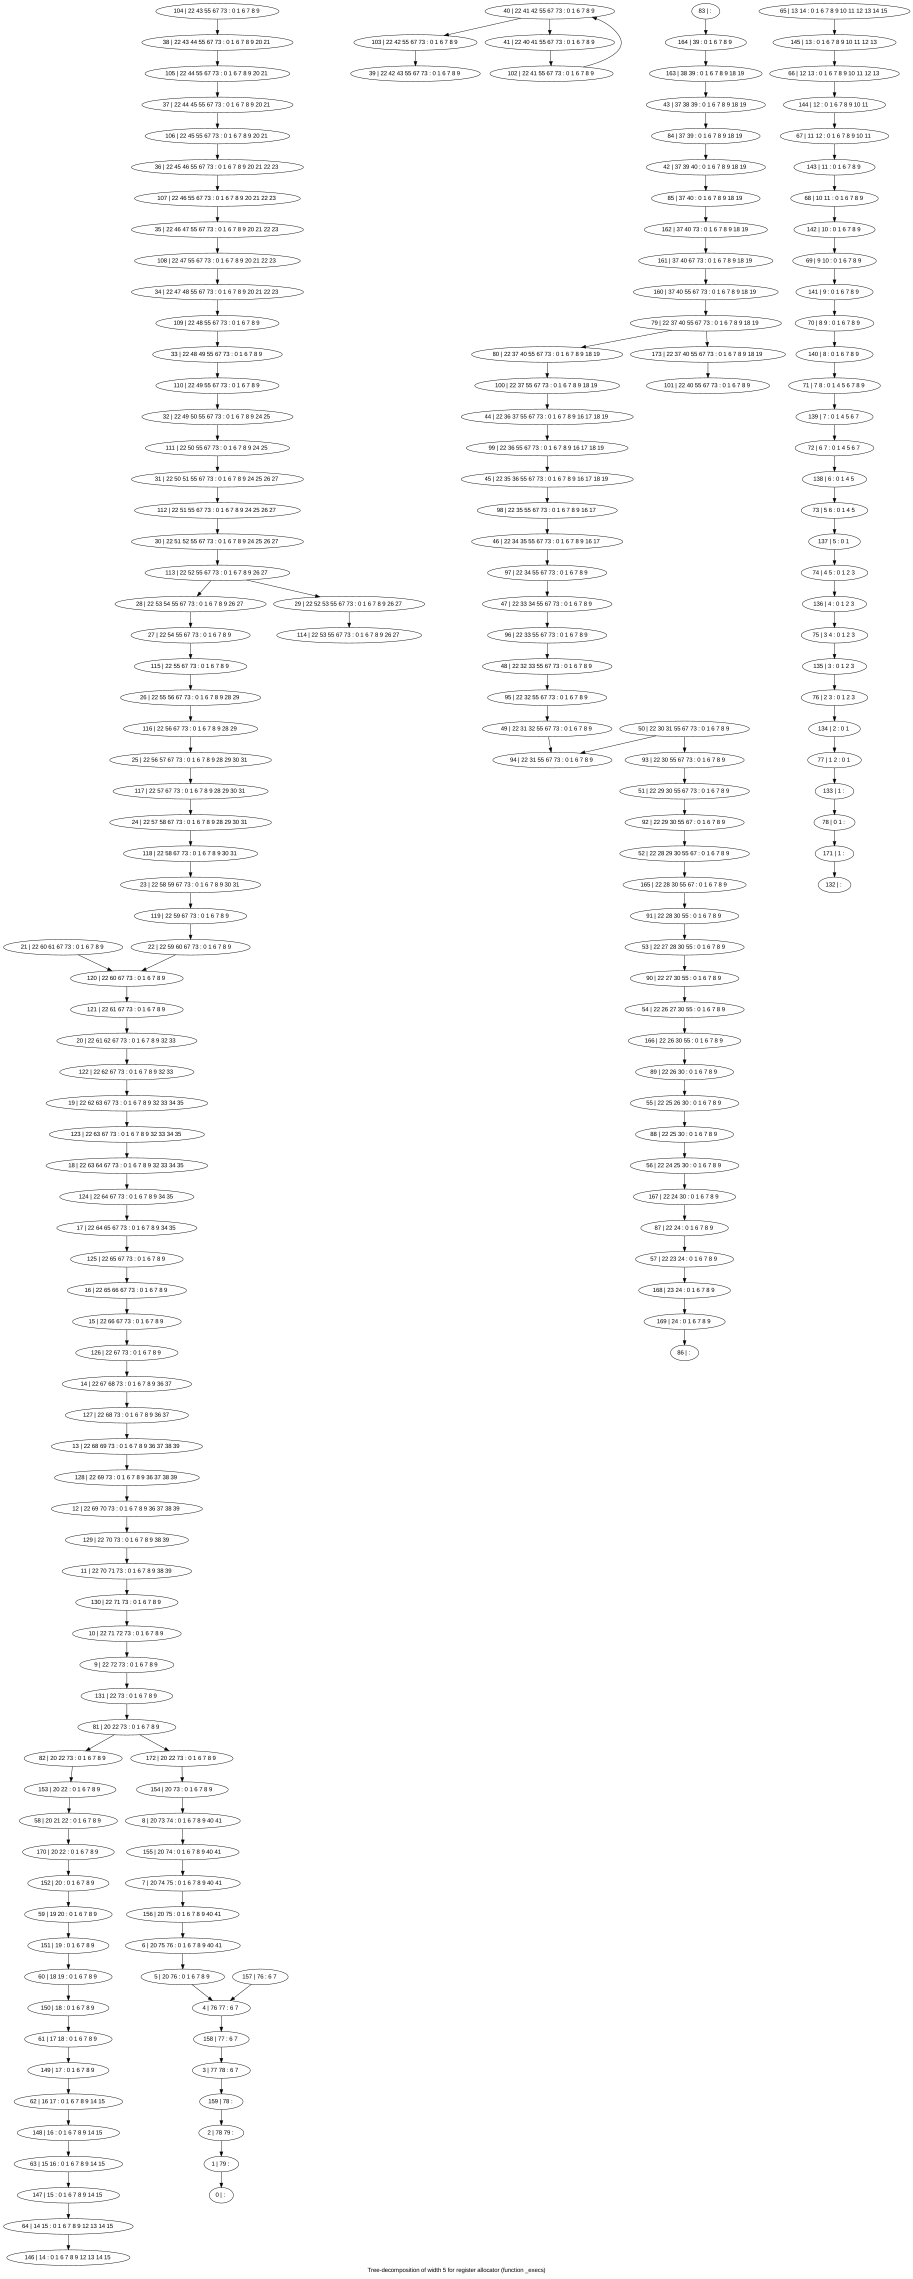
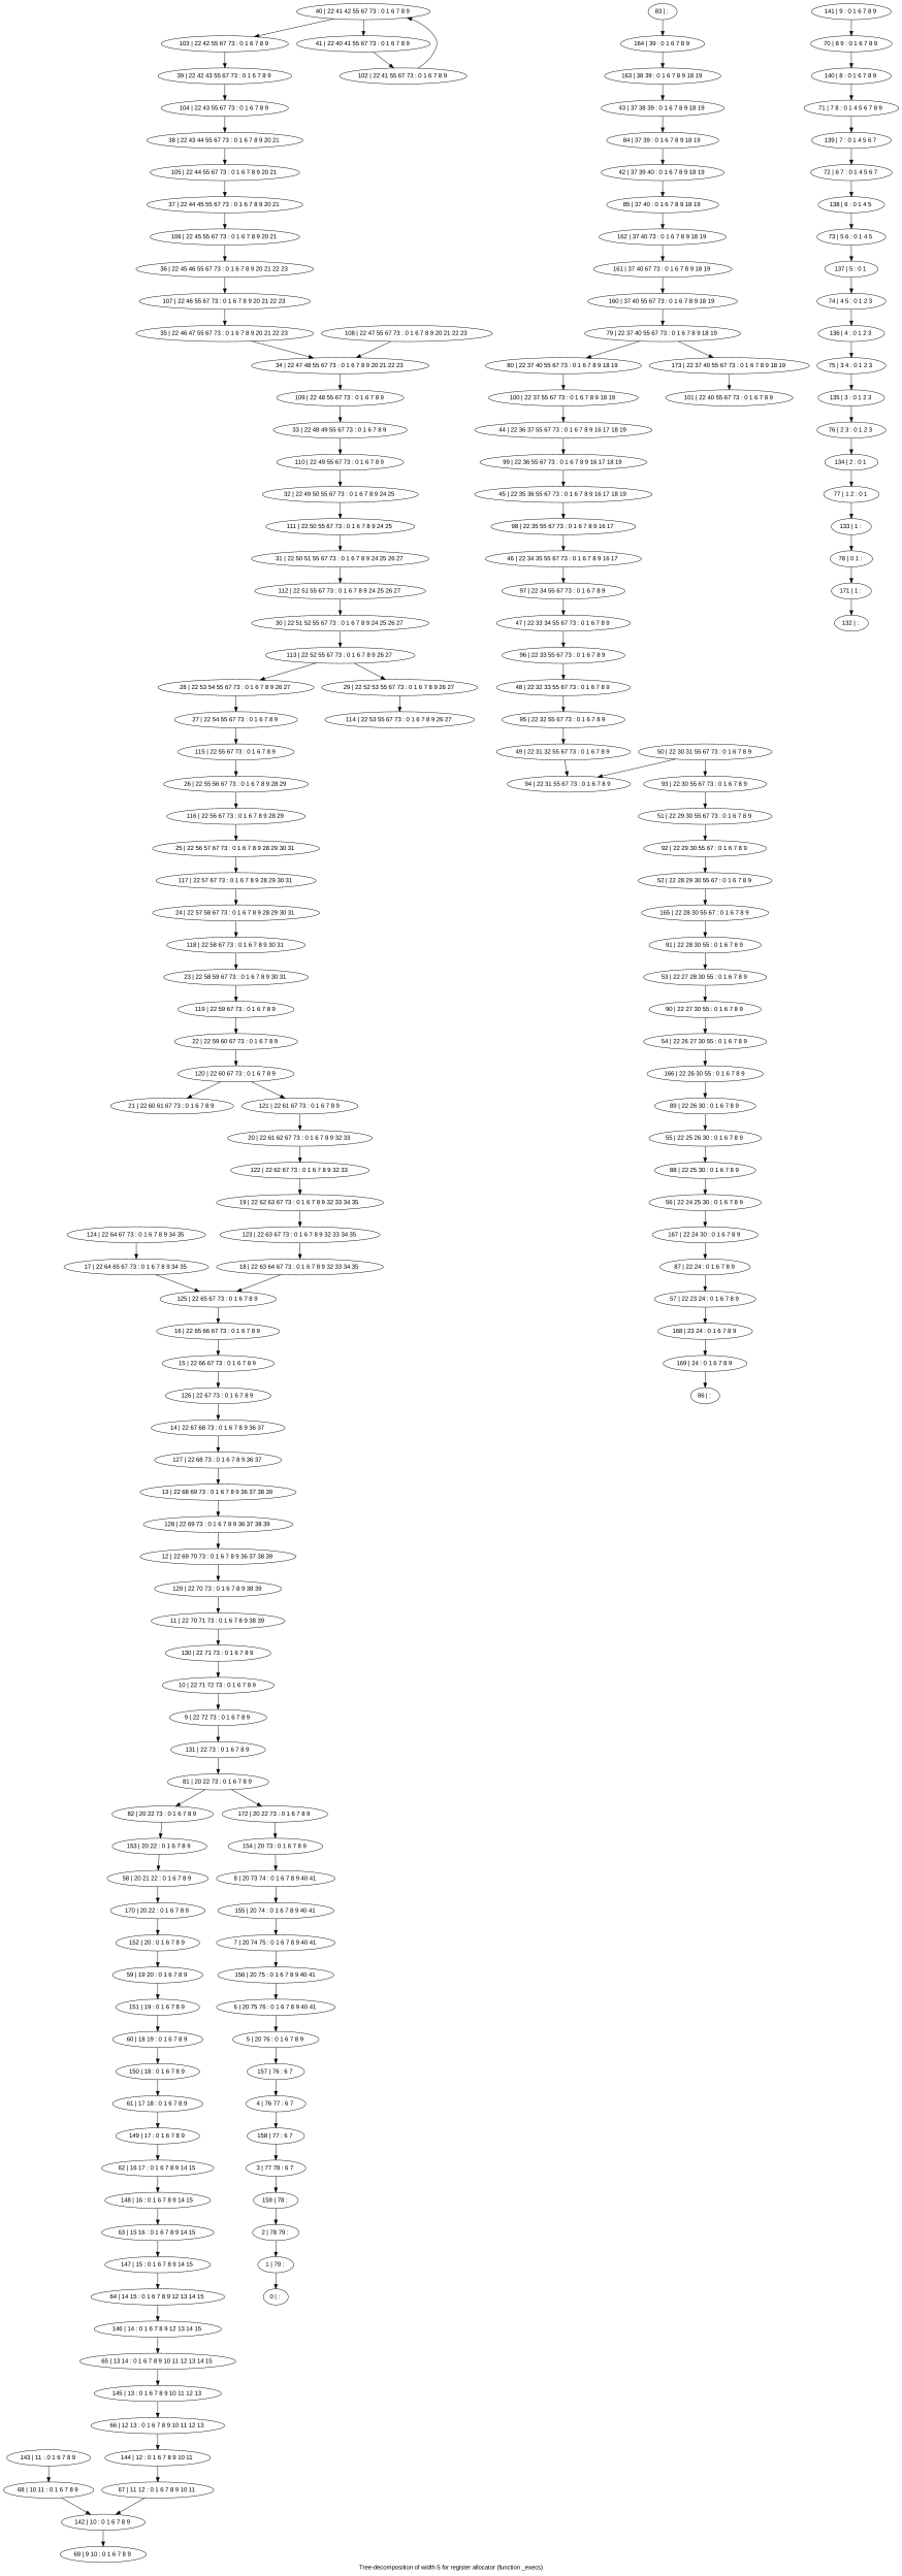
  digraph {
    fontname="Liberation Sans"
    label="Tree-decomposition of width 5 for register allocator (function _execs)"
    node [fontname="Liberation Sans"]
    edge [fontname="Liberation Sans"]
    n1 [label="0 | : "]
    n2 [label="1 | 79 : "]
    n3 [label="2 | 78 79 : "]
    n4 [label="3 | 77 78 : 6 7 "]
    n5 [label="159 | 78 : "]
    n6 [label="4 | 76 77 : 6 7 "]
    n7 [label="158 | 77 : 6 7 "]
    n8 [label="5 | 20 76 : 0 1 6 7 8 9 "]
    n9 [label="157 | 76 : 6 7 "]
    n10 [label="6 | 20 75 76 : 0 1 6 7 8 9 40 41 "]
    n11 [label="7 | 20 74 75 : 0 1 6 7 8 9 40 41 "]
    n12 [label="156 | 20 75 : 0 1 6 7 8 9 40 41 "]
    n13 [label="8 | 20 73 74 : 0 1 6 7 8 9 40 41 "]
    n14 [label="155 | 20 74 : 0 1 6 7 8 9 40 41 "]
    n15 [label="9 | 22 72 73 : 0 1 6 7 8 9 "]
    n16 [label="131 | 22 73 : 0 1 6 7 8 9 "]
    n17 [label="81 | 20 22 73 : 0 1 6 7 8 9 "]
    n18 [label="10 | 22 71 72 73 : 0 1 6 7 8 9 "]
    n19 [label="11 | 22 70 71 73 : 0 1 6 7 8 9 38 39 "]
    n20 [label="130 | 22 71 73 : 0 1 6 7 8 9 "]
    n21 [label="12 | 22 69 70 73 : 0 1 6 7 8 9 36 37 38 39 "]
    n22 [label="129 | 22 70 73 : 0 1 6 7 8 9 38 39 "]
    n23 [label="13 | 22 68 69 73 : 0 1 6 7 8 9 36 37 38 39 "]
    n24 [label="128 | 22 69 73 : 0 1 6 7 8 9 36 37 38 39 "]
    n25 [label="14 | 22 67 68 73 : 0 1 6 7 8 9 36 37 "]
    n26 [label="127 | 22 68 73 : 0 1 6 7 8 9 36 37 "]
    n27 [label="15 | 22 66 67 73 : 0 1 6 7 8 9 "]
    n28 [label="126 | 22 67 73 : 0 1 6 7 8 9 "]
    n29 [label="16 | 22 65 66 67 73 : 0 1 6 7 8 9 "]
    n30 [label="17 | 22 64 65 67 73 : 0 1 6 7 8 9 34 35 "]
    n31 [label="125 | 22 65 67 73 : 0 1 6 7 8 9 "]
    n32 [label="18 | 22 63 64 67 73 : 0 1 6 7 8 9 32 33 34 35 "]
    n33 [label="124 | 22 64 67 73 : 0 1 6 7 8 9 34 35 "]
    n34 [label="19 | 22 62 63 67 73 : 0 1 6 7 8 9 32 33 34 35 "]
    n35 [label="123 | 22 63 67 73 : 0 1 6 7 8 9 32 33 34 35 "]
    n36 [label="20 | 22 61 62 67 73 : 0 1 6 7 8 9 32 33 "]
    n37 [label="122 | 22 62 67 73 : 0 1 6 7 8 9 32 33 "]
    n38 [label="21 | 22 60 61 67 73 : 0 1 6 7 8 9 "]
    n39 [label="121 | 22 61 67 73 : 0 1 6 7 8 9 "]
    n40 [label="22 | 22 59 60 67 73 : 0 1 6 7 8 9 "]
    n41 [label="120 | 22 60 67 73 : 0 1 6 7 8 9 "]
    n42 [label="23 | 22 58 59 67 73 : 0 1 6 7 8 9 30 31 "]
    n43 [label="119 | 22 59 67 73 : 0 1 6 7 8 9 "]
    n44 [label="24 | 22 57 58 67 73 : 0 1 6 7 8 9 28 29 30 31 "]
    n45 [label="118 | 22 58 67 73 : 0 1 6 7 8 9 30 31 "]
    n46 [label="25 | 22 56 57 67 73 : 0 1 6 7 8 9 28 29 30 31 "]
    n47 [label="117 | 22 57 67 73 : 0 1 6 7 8 9 28 29 30 31 "]
    n48 [label="26 | 22 55 56 67 73 : 0 1 6 7 8 9 28 29 "]
    n49 [label="116 | 22 56 67 73 : 0 1 6 7 8 9 28 29 "]
    n50 [label="27 | 22 54 55 67 73 : 0 1 6 7 8 9 "]
    n51 [label="115 | 22 55 67 73 : 0 1 6 7 8 9 "]
    n52 [label="28 | 22 53 54 55 67 73 : 0 1 6 7 8 9 26 27 "]
    n53 [label="29 | 22 52 53 55 67 73 : 0 1 6 7 8 9 26 27 "]
    n54 [label="114 | 22 53 55 67 73 : 0 1 6 7 8 9 26 27 "]
    n55 [label="30 | 22 51 52 55 67 73 : 0 1 6 7 8 9 24 25 26 27 "]
    n56 [label="113 | 22 52 55 67 73 : 0 1 6 7 8 9 26 27 "]
    n57 [label="31 | 22 50 51 55 67 73 : 0 1 6 7 8 9 24 25 26 27 "]
    n58 [label="112 | 22 51 55 67 73 : 0 1 6 7 8 9 24 25 26 27 "]
    n59 [label="32 | 22 49 50 55 67 73 : 0 1 6 7 8 9 24 25 "]
    n60 [label="111 | 22 50 55 67 73 : 0 1 6 7 8 9 24 25 "]
    n61 [label="33 | 22 48 49 55 67 73 : 0 1 6 7 8 9 "]
    n62 [label="110 | 22 49 55 67 73 : 0 1 6 7 8 9 "]
    n63 [label="34 | 22 47 48 55 67 73 : 0 1 6 7 8 9 20 21 22 23 "]
    n64 [label="109 | 22 48 55 67 73 : 0 1 6 7 8 9 "]
    n65 [label="35 | 22 46 47 55 67 73 : 0 1 6 7 8 9 20 21 22 23 "]
    n66 [label="108 | 22 47 55 67 73 : 0 1 6 7 8 9 20 21 22 23 "]
    n67 [label="36 | 22 45 46 55 67 73 : 0 1 6 7 8 9 20 21 22 23 "]
    n68 [label="107 | 22 46 55 67 73 : 0 1 6 7 8 9 20 21 22 23 "]
    n69 [label="37 | 22 44 45 55 67 73 : 0 1 6 7 8 9 20 21 "]
    n70 [label="106 | 22 45 55 67 73 : 0 1 6 7 8 9 20 21 "]
    n71 [label="38 | 22 43 44 55 67 73 : 0 1 6 7 8 9 20 21 "]
    n72 [label="105 | 22 44 55 67 73 : 0 1 6 7 8 9 20 21 "]
    n73 [label="39 | 22 42 43 55 67 73 : 0 1 6 7 8 9 "]
    n74 [label="104 | 22 43 55 67 73 : 0 1 6 7 8 9 "]
    n75 [label="40 | 22 41 42 55 67 73 : 0 1 6 7 8 9 "]
    n76 [label="103 | 22 42 55 67 73 : 0 1 6 7 8 9 "]
    n77 [label="41 | 22 40 41 55 67 73 : 0 1 6 7 8 9 "]
    n78 [label="102 | 22 41 55 67 73 : 0 1 6 7 8 9 "]
    n79 [label="42 | 37 39 40 : 0 1 6 7 8 9 18 19 "]
    n80 [label="85 | 37 40 : 0 1 6 7 8 9 18 19 "]
    n81 [label="162 | 37 40 73 : 0 1 6 7 8 9 18 19 "]
    n82 [label="43 | 37 38 39 : 0 1 6 7 8 9 18 19 "]
    n83 [label="84 | 37 39 : 0 1 6 7 8 9 18 19 "]
    n84 [label="44 | 22 36 37 55 67 73 : 0 1 6 7 8 9 16 17 18 19 "]
    n85 [label="99 | 22 36 55 67 73 : 0 1 6 7 8 9 16 17 18 19 "]
    n86 [label="45 | 22 35 36 55 67 73 : 0 1 6 7 8 9 16 17 18 19 "]
    n87 [label="98 | 22 35 55 67 73 : 0 1 6 7 8 9 16 17 "]
    n88 [label="46 | 22 34 35 55 67 73 : 0 1 6 7 8 9 16 17 "]
    n89 [label="97 | 22 34 55 67 73 : 0 1 6 7 8 9 "]
    n90 [label="47 | 22 33 34 55 67 73 : 0 1 6 7 8 9 "]
    n91 [label="96 | 22 33 55 67 73 : 0 1 6 7 8 9 "]
    n92 [label="48 | 22 32 33 55 67 73 : 0 1 6 7 8 9 "]
    n93 [label="95 | 22 32 55 67 73 : 0 1 6 7 8 9 "]
    n94 [label="49 | 22 31 32 55 67 73 : 0 1 6 7 8 9 "]
    n95 [label="94 | 22 31 55 67 73 : 0 1 6 7 8 9 "]
    n96 [label="50 | 22 30 31 55 67 73 : 0 1 6 7 8 9 "]
    n97 [label="93 | 22 30 55 67 73 : 0 1 6 7 8 9 "]
    n98 [label="51 | 22 29 30 55 67 73 : 0 1 6 7 8 9 "]
    n99 [label="92 | 22 29 30 55 67 : 0 1 6 7 8 9 "]
    n100 [label="52 | 22 28 29 30 55 67 : 0 1 6 7 8 9 "]
    n101 [label="165 | 22 28 30 55 67 : 0 1 6 7 8 9 "]
    n102 [label="91 | 22 28 30 55 : 0 1 6 7 8 9 "]
    n103 [label="53 | 22 27 28 30 55 : 0 1 6 7 8 9 "]
    n104 [label="90 | 22 27 30 55 : 0 1 6 7 8 9 "]
    n105 [label="54 | 22 26 27 30 55 : 0 1 6 7 8 9 "]
    n106 [label="166 | 22 26 30 55 : 0 1 6 7 8 9 "]
    n107 [label="89 | 22 26 30 : 0 1 6 7 8 9 "]
    n108 [label="55 | 22 25 26 30 : 0 1 6 7 8 9 "]
    n109 [label="88 | 22 25 30 : 0 1 6 7 8 9 "]
    n110 [label="56 | 22 24 25 30 : 0 1 6 7 8 9 "]
    n111 [label="167 | 22 24 30 : 0 1 6 7 8 9 "]
    n112 [label="87 | 22 24 : 0 1 6 7 8 9 "]
    n113 [label="57 | 22 23 24 : 0 1 6 7 8 9 "]
    n114 [label="168 | 23 24 : 0 1 6 7 8 9 "]
    n115 [label="169 | 24 : 0 1 6 7 8 9 "]
    n116 [label="58 | 20 21 22 : 0 1 6 7 8 9 "]
    n117 [label="170 | 20 22 : 0 1 6 7 8 9 "]
    n118 [label="152 | 20 : 0 1 6 7 8 9 "]
    n119 [label="59 | 19 20 : 0 1 6 7 8 9 "]
    n120 [label="151 | 19 : 0 1 6 7 8 9 "]
    n121 [label="60 | 18 19 : 0 1 6 7 8 9 "]
    n122 [label="150 | 18 : 0 1 6 7 8 9 "]
    n123 [label="61 | 17 18 : 0 1 6 7 8 9 "]
    n124 [label="149 | 17 : 0 1 6 7 8 9 "]
    n125 [label="62 | 16 17 : 0 1 6 7 8 9 14 15 "]
    n126 [label="148 | 16 : 0 1 6 7 8 9 14 15 "]
    n127 [label="63 | 15 16 : 0 1 6 7 8 9 14 15 "]
    n128 [label="147 | 15 : 0 1 6 7 8 9 14 15 "]
    n129 [label="64 | 14 15 : 0 1 6 7 8 9 12 13 14 15 "]
    n130 [label="146 | 14 : 0 1 6 7 8 9 12 13 14 15 "]
    n131 [label="65 | 13 14 : 0 1 6 7 8 9 10 11 12 13 14 15 "]
    n132 [label="145 | 13 : 0 1 6 7 8 9 10 11 12 13 "]
    n133 [label="66 | 12 13 : 0 1 6 7 8 9 10 11 12 13 "]
    n134 [label="144 | 12 : 0 1 6 7 8 9 10 11 "]
    n135 [label="67 | 11 12 : 0 1 6 7 8 9 10 11 "]
    n136 [label="143 | 11 : 0 1 6 7 8 9 "]
    n137 [label="68 | 10 11 : 0 1 6 7 8 9 "]
    n138 [label="142 | 10 : 0 1 6 7 8 9 "]
    n139 [label="69 | 9 10 : 0 1 6 7 8 9 "]
    n140 [label="141 | 9 : 0 1 6 7 8 9 "]
    n141 [label="70 | 8 9 : 0 1 6 7 8 9 "]
    n142 [label="140 | 8 : 0 1 6 7 8 9 "]
    n143 [label="71 | 7 8 : 0 1 4 5 6 7 8 9 "]
    n144 [label="139 | 7 : 0 1 4 5 6 7 "]
    n145 [label="72 | 6 7 : 0 1 4 5 6 7 "]
    n146 [label="138 | 6 : 0 1 4 5 "]
    n147 [label="73 | 5 6 : 0 1 4 5 "]
    n148 [label="137 | 5 : 0 1 "]
    n149 [label="74 | 4 5 : 0 1 2 3 "]
    n150 [label="136 | 4 : 0 1 2 3 "]
    n151 [label="75 | 3 4 : 0 1 2 3 "]
    n152 [label="135 | 3 : 0 1 2 3 "]
    n153 [label="76 | 2 3 : 0 1 2 3 "]
    n154 [label="134 | 2 : 0 1 "]
    n155 [label="77 | 1 2 : 0 1 "]
    n156 [label="133 | 1 : "]
    n157 [label="78 | 0 1 : "]
    n158 [label="171 | 1 : "]
    n159 [label="132 | : "]
    n160 [label="79 | 22 37 40 55 67 73 : 0 1 6 7 8 9 18 19 "]
    n161 [label="80 | 22 37 40 55 67 73 : 0 1 6 7 8 9 18 19 "]
    n162 [label="173 | 22 37 40 55 67 73 : 0 1 6 7 8 9 18 19 "]
    n163 [label="100 | 22 37 55 67 73 : 0 1 6 7 8 9 18 19 "]
    n164 [label="101 | 22 40 55 67 73 : 0 1 6 7 8 9 "]
    n165 [label="82 | 20 22 73 : 0 1 6 7 8 9 "]
    n166 [label="172 | 20 22 73 : 0 1 6 7 8 9 "]
    n167 [label="153 | 20 22 : 0 1 6 7 8 9 "]
    n168 [label="154 | 20 73 : 0 1 6 7 8 9 "]
    n169 [label="83 | : "]
    n170 [label="164 | 39 : 0 1 6 7 8 9 "]
    n171 [label="163 | 38 39 : 0 1 6 7 8 9 18 19 "]
    n172 [label="161 | 37 40 67 73 : 0 1 6 7 8 9 18 19 "]
    n173 [label="86 | : "]
    n174 [label="160 | 37 40 55 67 73 : 0 1 6 7 8 9 18 19 "]
    n2 -> n1
    n3 -> n2
    n4 -> n5
    n5 -> n3
    n6 -> n7
    n7 -> n4
-   n8 -> n6
+   n8 -> n9
    n9 -> n6
    n10 -> n8
    n11 -> n12
    n12 -> n10
    n13 -> n14
    n14 -> n11
    n15 -> n16
    n16 -> n17
    n17 -> n165
    n17 -> n166
    n18 -> n15
    n19 -> n20
    n20 -> n18
    n21 -> n22
    n22 -> n19
    n23 -> n24
    n24 -> n21
    n25 -> n26
    n26 -> n23
    n27 -> n28
    n28 -> n25
    n29 -> n27
    n30 -> n31
    n31 -> n29
-   n32 -> n33
+   n32 -> n31
    n33 -> n30
    n34 -> n35
    n35 -> n32
    n36 -> n37
    n37 -> n34
    n39 -> n36
    n40 -> n41
-   n38 -> n41
+   n41 -> n38
    n41 -> n39
    n42 -> n43
    n43 -> n40
    n44 -> n45
    n45 -> n42
    n46 -> n47
    n47 -> n44
    n48 -> n49
    n49 -> n46
    n50 -> n51
    n51 -> n48
    n52 -> n50
    n53 -> n54
    n55 -> n56
    n56 -> n52
    n56 -> n53
    n57 -> n58
    n58 -> n55
    n59 -> n60
    n60 -> n57
    n61 -> n62
    n62 -> n59
    n63 -> n64
    n64 -> n61
-   n65 -> n66
+   n65 -> n63
    n66 -> n63
    n67 -> n68
    n68 -> n65
    n69 -> n70
    n70 -> n67
    n71 -> n72
    n72 -> n69
+   n73 -> n74
    n74 -> n71
    n75 -> n76
    n75 -> n77
    n76 -> n73
    n77 -> n78
    n78 -> n75
    n79 -> n80
    n80 -> n81
    n81 -> n172
    n82 -> n83
    n83 -> n79
    n84 -> n85
    n85 -> n86
    n86 -> n87
    n87 -> n88
    n88 -> n89
    n89 -> n90
    n90 -> n91
    n91 -> n92
    n92 -> n93
    n93 -> n94
    n94 -> n95
    n96 -> n95
    n96 -> n97
    n97 -> n98
    n98 -> n99
    n99 -> n100
    n100 -> n101
    n101 -> n102
    n102 -> n103
    n103 -> n104
    n104 -> n105
    n105 -> n106
    n106 -> n107
    n107 -> n108
    n108 -> n109
    n109 -> n110
    n110 -> n111
    n111 -> n112
    n112 -> n113
    n113 -> n114
    n114 -> n115
    n115 -> n173
    n116 -> n117
    n117 -> n118
    n118 -> n119
    n119 -> n120
    n120 -> n121
    n121 -> n122
    n122 -> n123
    n123 -> n124
    n124 -> n125
    n125 -> n126
    n126 -> n127
    n127 -> n128
    n128 -> n129
    n129 -> n130
+   n130 -> n131
    n131 -> n132
    n132 -> n133
    n133 -> n134
    n134 -> n135
-   n135 -> n136
+   n135 -> n138
    n136 -> n137
    n137 -> n138
    n138 -> n139
-   n139 -> n140
    n140 -> n141
    n141 -> n142
    n142 -> n143
    n143 -> n144
    n144 -> n145
    n145 -> n146
    n146 -> n147
    n147 -> n148
    n148 -> n149
    n149 -> n150
    n150 -> n151
    n151 -> n152
    n152 -> n153
    n153 -> n154
    n154 -> n155
    n155 -> n156
    n156 -> n157
    n157 -> n158
    n158 -> n159
    n160 -> n161
    n160 -> n162
    n161 -> n163
    n162 -> n164
    n163 -> n84
    n165 -> n167
    n166 -> n168
    n167 -> n116
    n168 -> n13
    n169 -> n170
    n170 -> n171
    n171 -> n82
    n172 -> n174
    n174 -> n160
  }
